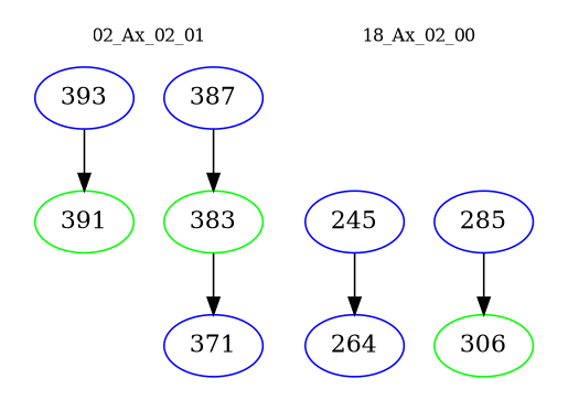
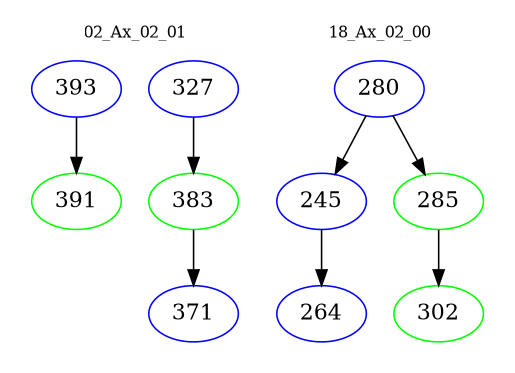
  digraph {
    node [color=blue]
    edge [color=black]
-   n1 [label=387]
+   n1 [label=327]
    n2 [color=green label=383]
    n3 [label=393]
    n4 [label=371]
    n5 [color=green label=391]
+   n6 [label=280]
    n7 [label=245]
-   n8 [label=285]
+   n8 [color=green label=285]
    n9 [label=264]
-   n10 [color=green label=306]
+   n10 [color=green label=302]
    subgraph cluster_1 {
      color=white
      fontsize=10
      label="02_Ax_02_01"
      n1
      n2
      n3
      n4
      n5
    }
    subgraph cluster_2 {
      color=white
      fontsize=10
      label="18_Ax_02_00"
+     n6
      n7
      n8
      n9
      n10
    }
    n1 -> n2
    n2 -> n4
    n3 -> n5
+   n6 -> n7
+   n6 -> n8
    n7 -> n9
    n8 -> n10
  }
